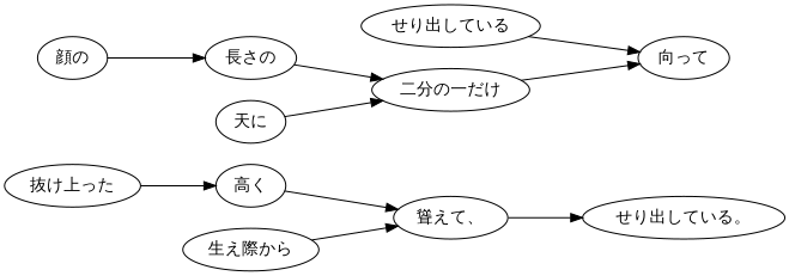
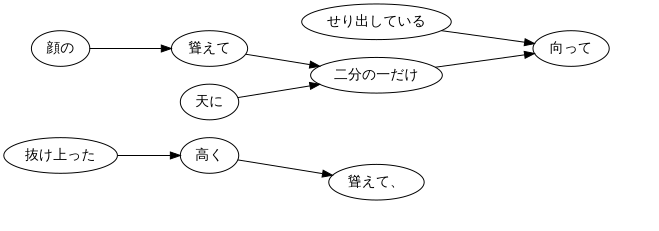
  digraph {
    fontname="Courier Prime"
    rankdir=LR
    node [fontname="Courier Prime"]
    edge [fontname="Courier Prime"]
    n1 [label="抜け上った"]
    n2 [label="高く"]
-   n3 [label="生え際から"]
    n4 [label="聳えて、"]
-   n5 [label="せり出している。"]
    n6 [label="せり出している"]
    n7 [label="向って"]
    n8 [label="顔の"]
-   n9 [label="長さの"]
+   n9 [label="聳えて"]
    n10 [label="二分の一だけ"]
    n11 [label="天に"]
    n1 -> n2
    n2 -> n4
-   n3 -> n4
-   n4 -> n5
    n6 -> n7
    n8 -> n9
    n9 -> n10
    n10 -> n7
    n11 -> n10
  }
